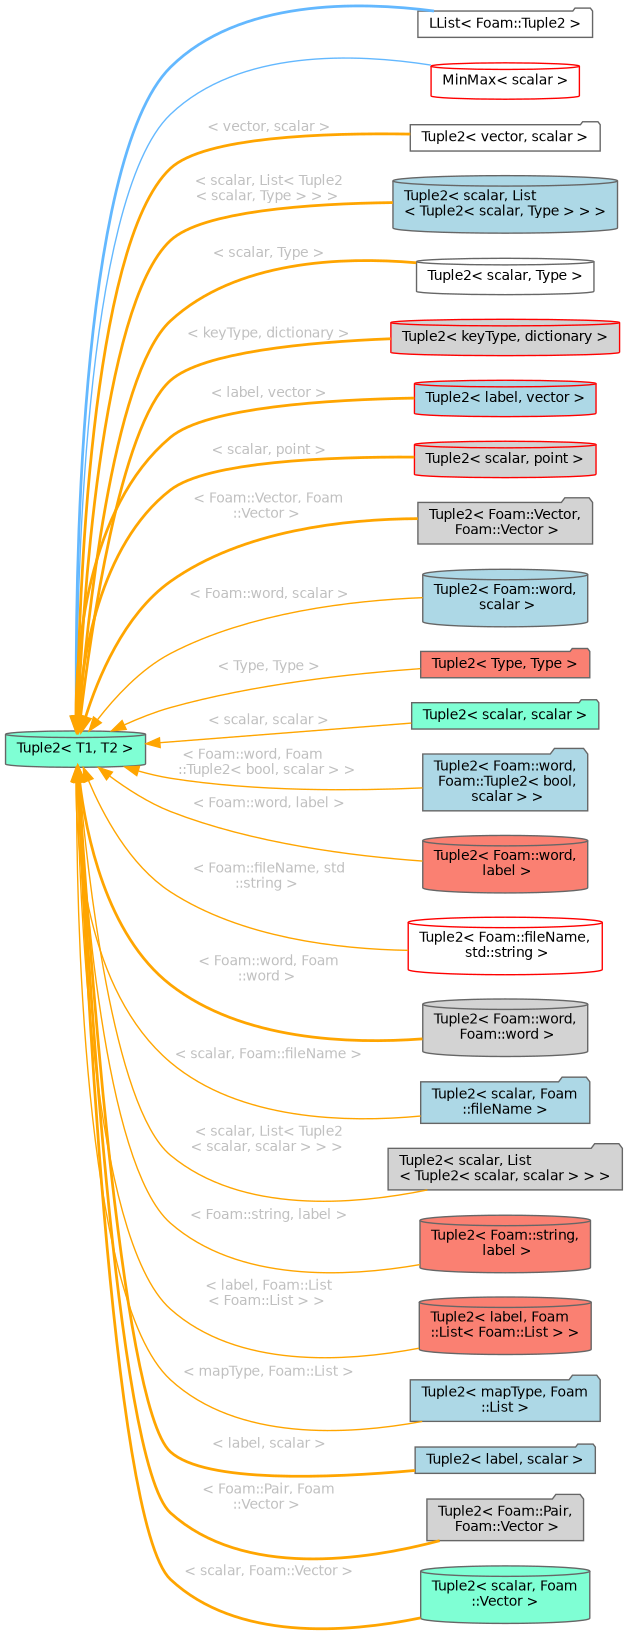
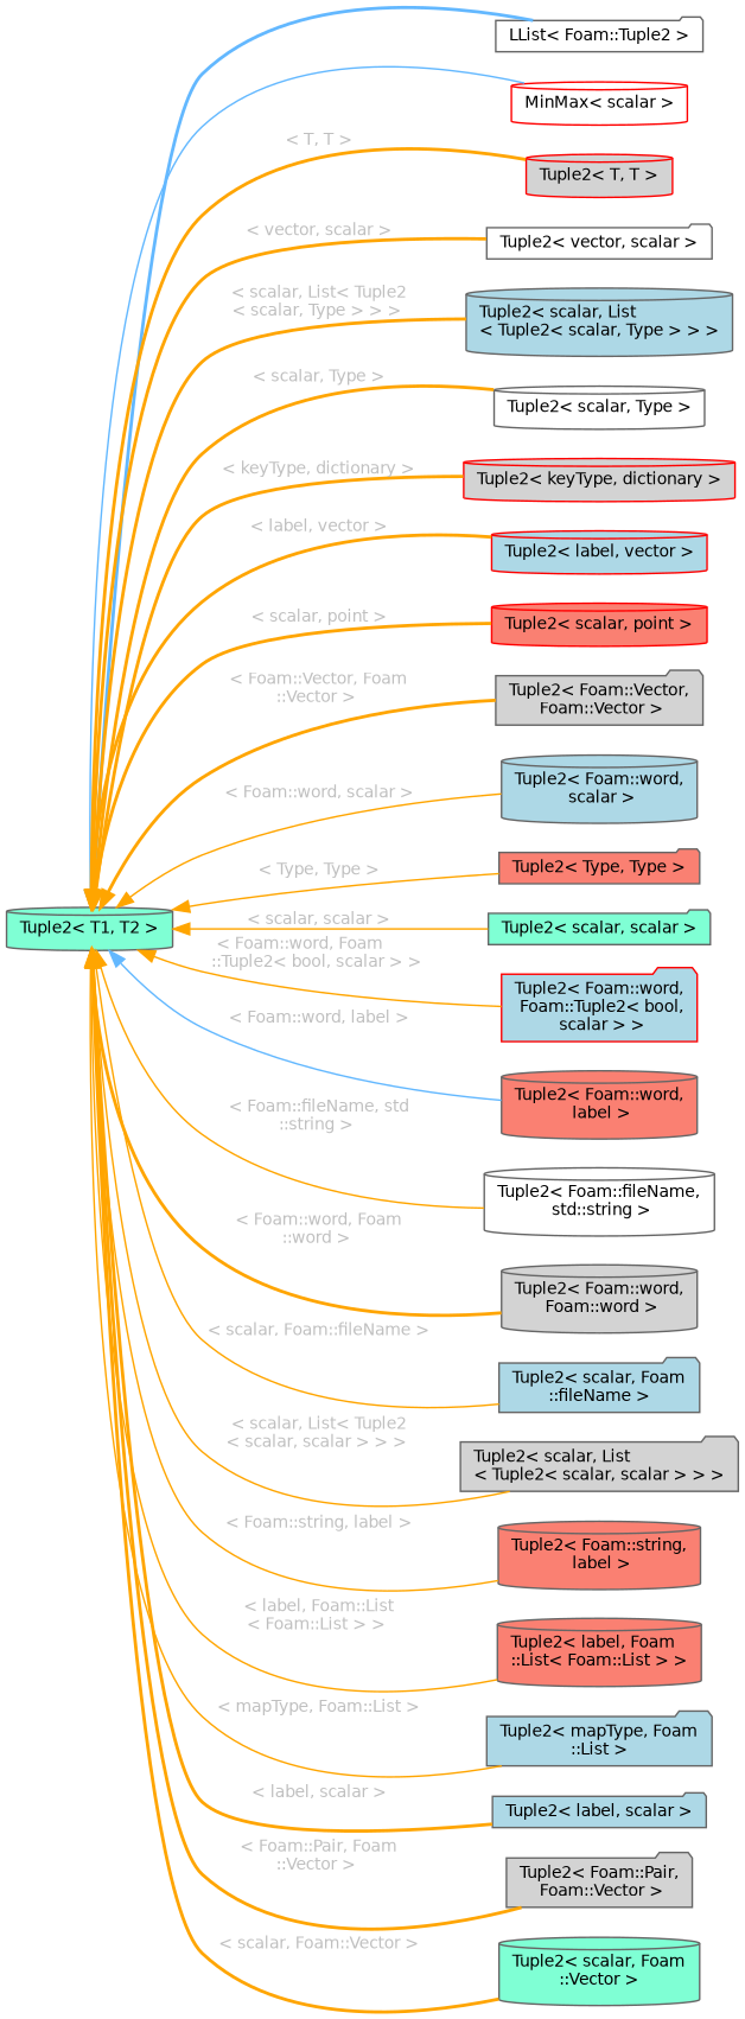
  digraph {
    rankdir=LR
    node [color=gray40 fillcolor=lightgrey fontname=Helvetica fontsize=10 shape=cylinder style=filled]
    edge [color=orange dir=back fontname=Helvetica fontsize=10 labelfontname=Helvetica labelfontsize=10 style=bold fontcolor=grey]
    n1 [fillcolor=aquamarine fontcolor=black height=0.2 label="Tuple2\< T1, T2 \>" width=0.4]
    n2 [fillcolor=white height=0.2 label="LList\< Foam::Tuple2 \>" shape=folder width=0.4]
    n3 [color=red fillcolor=white height=0.2 label="MinMax\< scalar \>" width=0.4]
+   n4 [color=red height=0.2 label="Tuple2\< T, T \>" width=0.4]
    n5 [fillcolor=white height=0.2 label="Tuple2\< vector, scalar \>" shape=folder width=0.4]
    n6 [fillcolor=lightblue height=0.2 label="Tuple2\< scalar, List\l\< Tuple2\< scalar, Type \> \> \>" width=0.4]
    n7 [fillcolor=white height=0.2 label="Tuple2\< scalar, Type \>" width=0.4]
    n8 [color=red height=0.2 label="Tuple2\< keyType, dictionary \>" width=0.4]
    n9 [color=red fillcolor=lightblue height=0.2 label="Tuple2\< label, vector \>" width=0.4]
-   n10 [color=red height=0.2 label="Tuple2\< scalar, point \>" width=0.4]
+   n10 [color=red fillcolor=salmon height=0.2 label="Tuple2\< scalar, point \>" width=0.4]
    n11 [height=0.2 label="Tuple2\< Foam::Vector,\l Foam::Vector \>" shape=folder width=0.4]
    n12 [fillcolor=lightblue height=0.2 label="Tuple2\< Foam::word,\l scalar \>" width=0.4]
    n13 [fillcolor=salmon height=0.2 label="Tuple2\< Type, Type \>" shape=folder width=0.4]
    n14 [fillcolor=aquamarine height=0.2 label="Tuple2\< scalar, scalar \>" shape=folder width=0.4]
-   n15 [fillcolor=lightblue height=0.2 label="Tuple2\< Foam::word,\l Foam::Tuple2\< bool,\l scalar \> \>" shape=folder width=0.4]
+   n15 [color=red fillcolor=lightblue height=0.2 label="Tuple2\< Foam::word,\l Foam::Tuple2\< bool,\l scalar \> \>" shape=folder width=0.4]
    n16 [fillcolor=salmon height=0.2 label="Tuple2\< Foam::word,\l label \>" width=0.4]
-   n17 [color=red fillcolor=white height=0.2 label="Tuple2\< Foam::fileName,\l std::string \>" width=0.4]
+   n17 [fillcolor=white height=0.2 label="Tuple2\< Foam::fileName,\l std::string \>" width=0.4]
    n18 [height=0.2 label="Tuple2\< Foam::word,\l Foam::word \>" width=0.4]
    n19 [fillcolor=lightblue height=0.2 label="Tuple2\< scalar, Foam\l::fileName \>" shape=folder width=0.4]
    n20 [height=0.2 label="Tuple2\< scalar, List\l\< Tuple2\< scalar, scalar \> \> \>" shape=folder width=0.4]
    n21 [fillcolor=salmon height=0.2 label="Tuple2\< Foam::string,\l label \>" width=0.4]
    n22 [fillcolor=salmon height=0.2 label="Tuple2\< label, Foam\l::List\< Foam::List \> \>" width=0.4]
    n23 [fillcolor=lightblue height=0.2 label="Tuple2\< mapType, Foam\l::List \>" shape=folder width=0.4]
    n24 [fillcolor=lightblue height=0.2 label="Tuple2\< label, scalar \>" shape=folder width=0.4]
    n25 [height=0.2 label="Tuple2\< Foam::Pair,\l Foam::Vector \>" shape=folder width=0.4]
    n26 [fillcolor=aquamarine height=0.2 label="Tuple2\< scalar, Foam\l::Vector \>" width=0.4]
    n1 -> n2 [color=steelblue1 fontcolor=""]
    n1 -> n3 [color=steelblue1 style=solid fontcolor=""]
+   n1 -> n4 [label=" \< T, T \>"]
    n1 -> n5 [label=" \< vector, scalar \>"]
    n1 -> n6 [label=" \< scalar, List\< Tuple2\l\< scalar, Type \> \> \>"]
    n1 -> n7 [label=" \< scalar, Type \>"]
    n1 -> n8 [label=" \< keyType, dictionary \>"]
    n1 -> n9 [label=" \< label, vector \>"]
    n1 -> n10 [label=" \< scalar, point \>"]
    n1 -> n11 [label=" \< Foam::Vector, Foam\l::Vector \>"]
    n1 -> n12 [label=" \< Foam::word, scalar \>" style=solid]
    n1 -> n13 [label=" \< Type, Type \>" style=solid]
    n1 -> n14 [label=" \< scalar, scalar \>" style=solid]
    n1 -> n15 [label=" \< Foam::word, Foam\l::Tuple2\< bool, scalar \> \>" style=solid]
-   n1 -> n16 [label=" \< Foam::word, label \>" style=solid]
+   n1 -> n16 [color=steelblue1 label=" \< Foam::word, label \>" style=solid]
    n1 -> n17 [label=" \< Foam::fileName, std\l::string \>" style=solid]
    n1 -> n18 [label=" \< Foam::word, Foam\l::word \>"]
    n1 -> n19 [label=" \< scalar, Foam::fileName \>" style=solid]
    n1 -> n20 [label=" \< scalar, List\< Tuple2\l\< scalar, scalar \> \> \>" style=solid]
    n1 -> n21 [label=" \< Foam::string, label \>" style=solid]
    n1 -> n22 [label=" \< label, Foam::List\l\< Foam::List \> \>" style=solid]
    n1 -> n23 [label=" \< mapType, Foam::List \>" style=solid]
    n1 -> n24 [label=" \< label, scalar \>"]
    n1 -> n25 [label=" \< Foam::Pair, Foam\l::Vector \>"]
    n1 -> n26 [label=" \< scalar, Foam::Vector \>"]
  }
